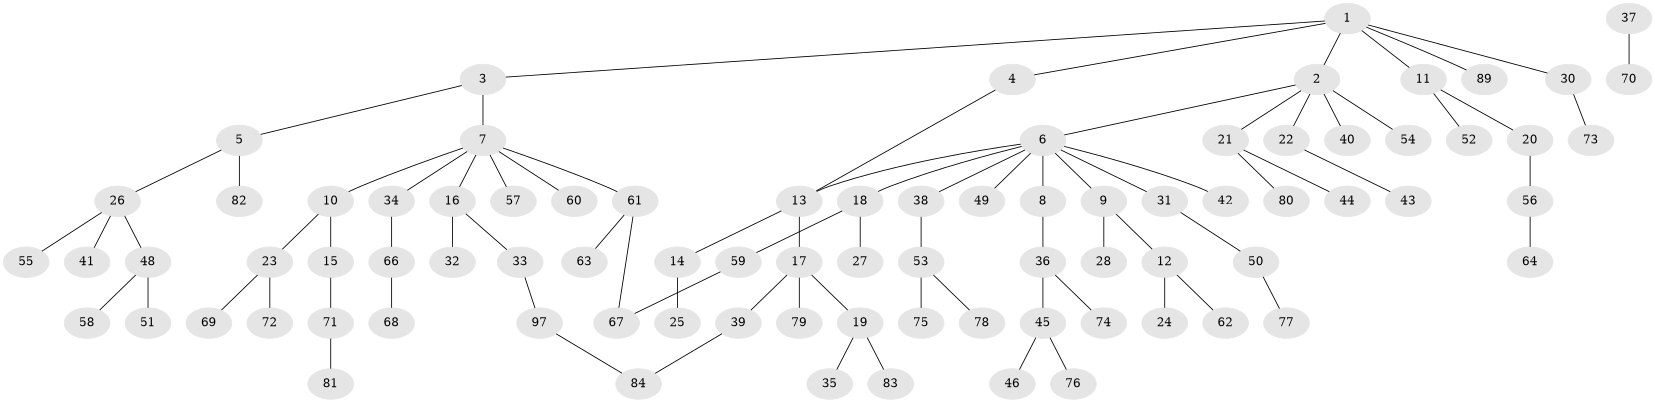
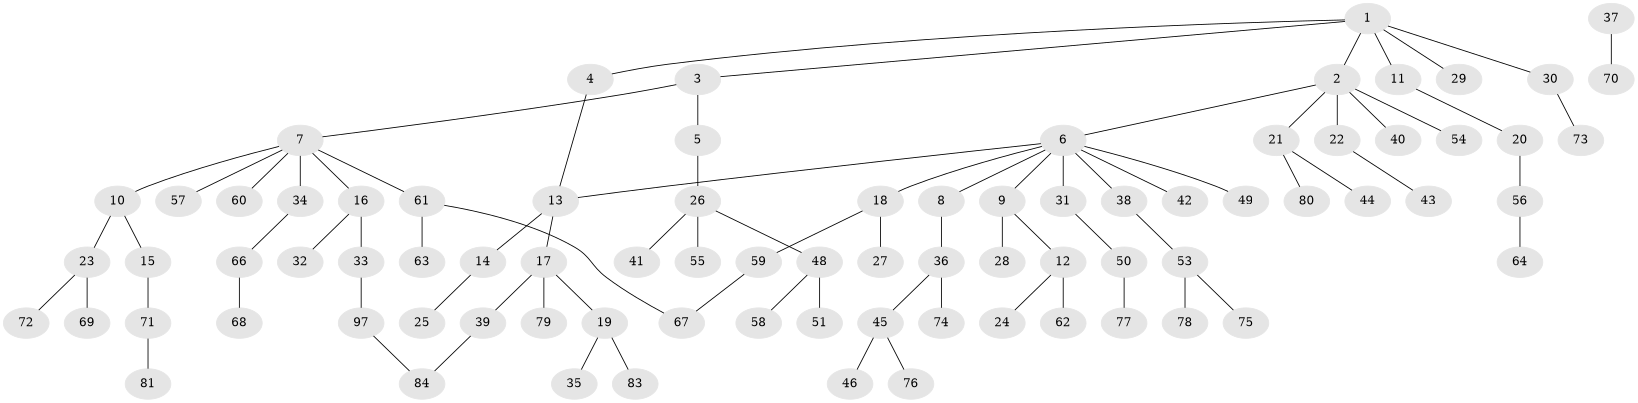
  graph {
    node [color=gray90 style=filled]
    1
    2
    3
    4
    11
-   29 [label=89]
+   29
    30
    6
    21
    22
    40
    54
    5
    7
    13
    20
-   52
    73
    8
    9
    18
    31
    38
    42
    49
    44
    80
    43
    26
-   82
    10
    16
    34
    57
    60
    61
    14
    17
    41
    48
    55
    36
    12
    28
    27
    59
    50
    53
    15
    23
    32
    33
    66
    67
    63
    45
    74
    24
    62
    71
    69
    72
    56
    25
    19
    79
    39
    81
    n69 [label=97]
    35
    83
    84
    64
    51
    58
    77
    68
    37
    70
    46
    76
    75
    78
    1 -- 2
    1 -- 3
    1 -- 4
    1 -- 11
    1 -- 29
    1 -- 30
    2 -- 6
    2 -- 21
    2 -- 22
    2 -- 40
    2 -- 54
    3 -- 5
    3 -- 7
    4 -- 13
    11 -- 20
-   11 -- 52
    30 -- 73
    6 -- 13
    6 -- 8
    6 -- 9
    6 -- 18
    6 -- 31
    6 -- 38
    6 -- 42
    6 -- 49
    21 -- 44
    21 -- 80
    22 -- 43
    5 -- 26
-   5 -- 82
    7 -- 10
    7 -- 16
    7 -- 34
    7 -- 57
    7 -- 60
    7 -- 61
    13 -- 14
    13 -- 17
    20 -- 56
    8 -- 36
    9 -- 12
    9 -- 28
    18 -- 27
    18 -- 59
    31 -- 50
    38 -- 53
    26 -- 41
    26 -- 48
    26 -- 55
    10 -- 15
    10 -- 23
    16 -- 32
    16 -- 33
    34 -- 66
    61 -- 67
    61 -- 63
    14 -- 25
    17 -- 19
    17 -- 79
    17 -- 39
    48 -- 51
    48 -- 58
    36 -- 45
    36 -- 74
    12 -- 24
    12 -- 62
    59 -- 67
    50 -- 77
    53 -- 75
    53 -- 78
    15 -- 71
    23 -- 69
    23 -- 72
    33 -- n69
    66 -- 68
    45 -- 46
    45 -- 76
    71 -- 81
    56 -- 64
    19 -- 35
    19 -- 83
    39 -- 84
    n69 -- 84
    37 -- 70
  }
